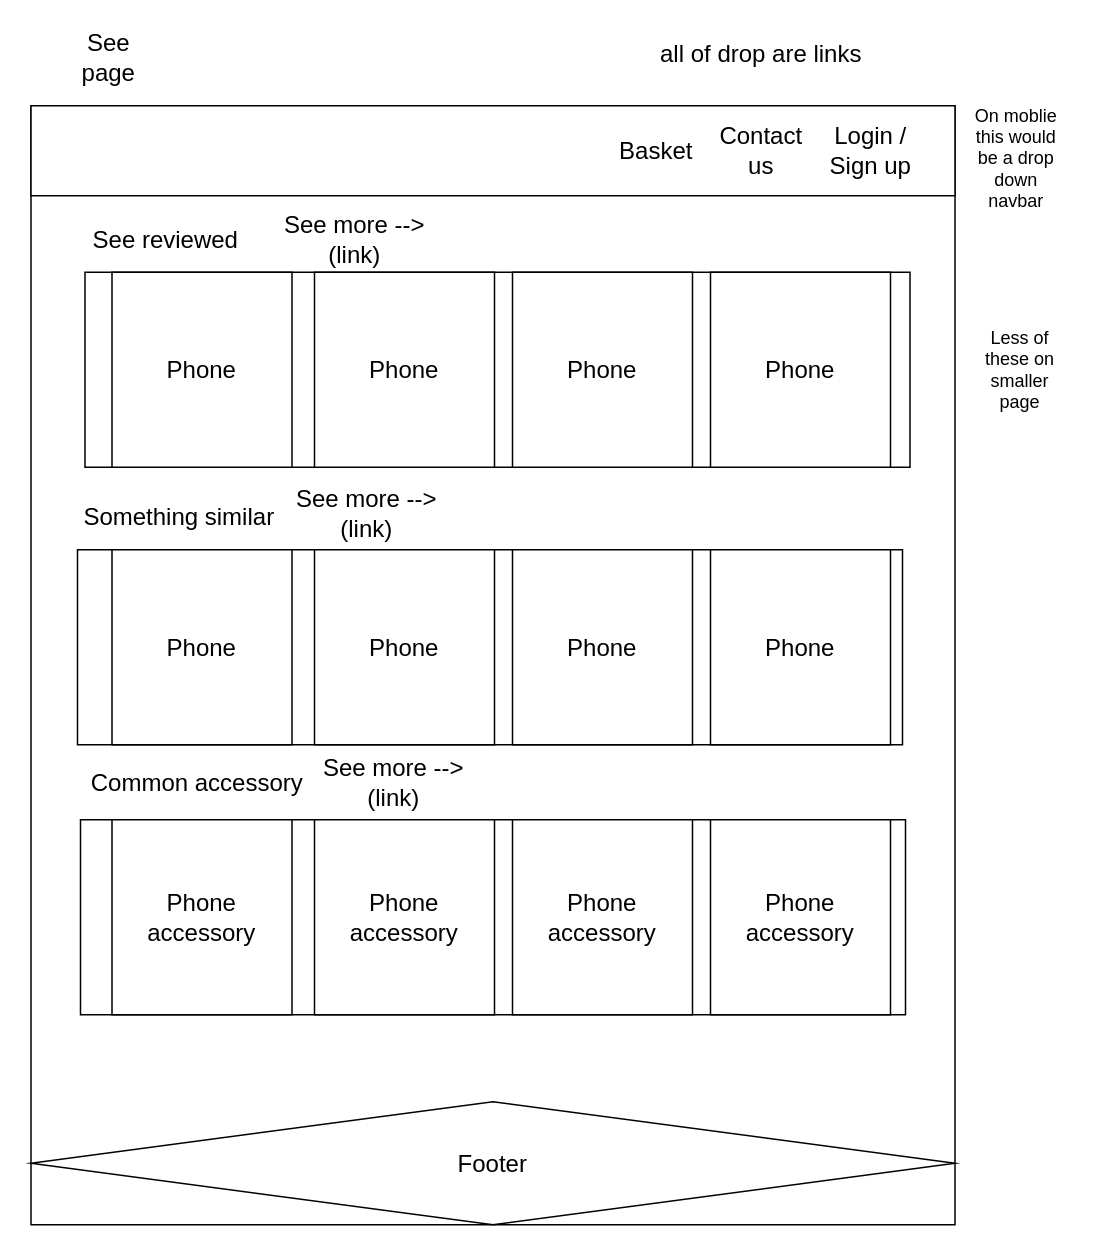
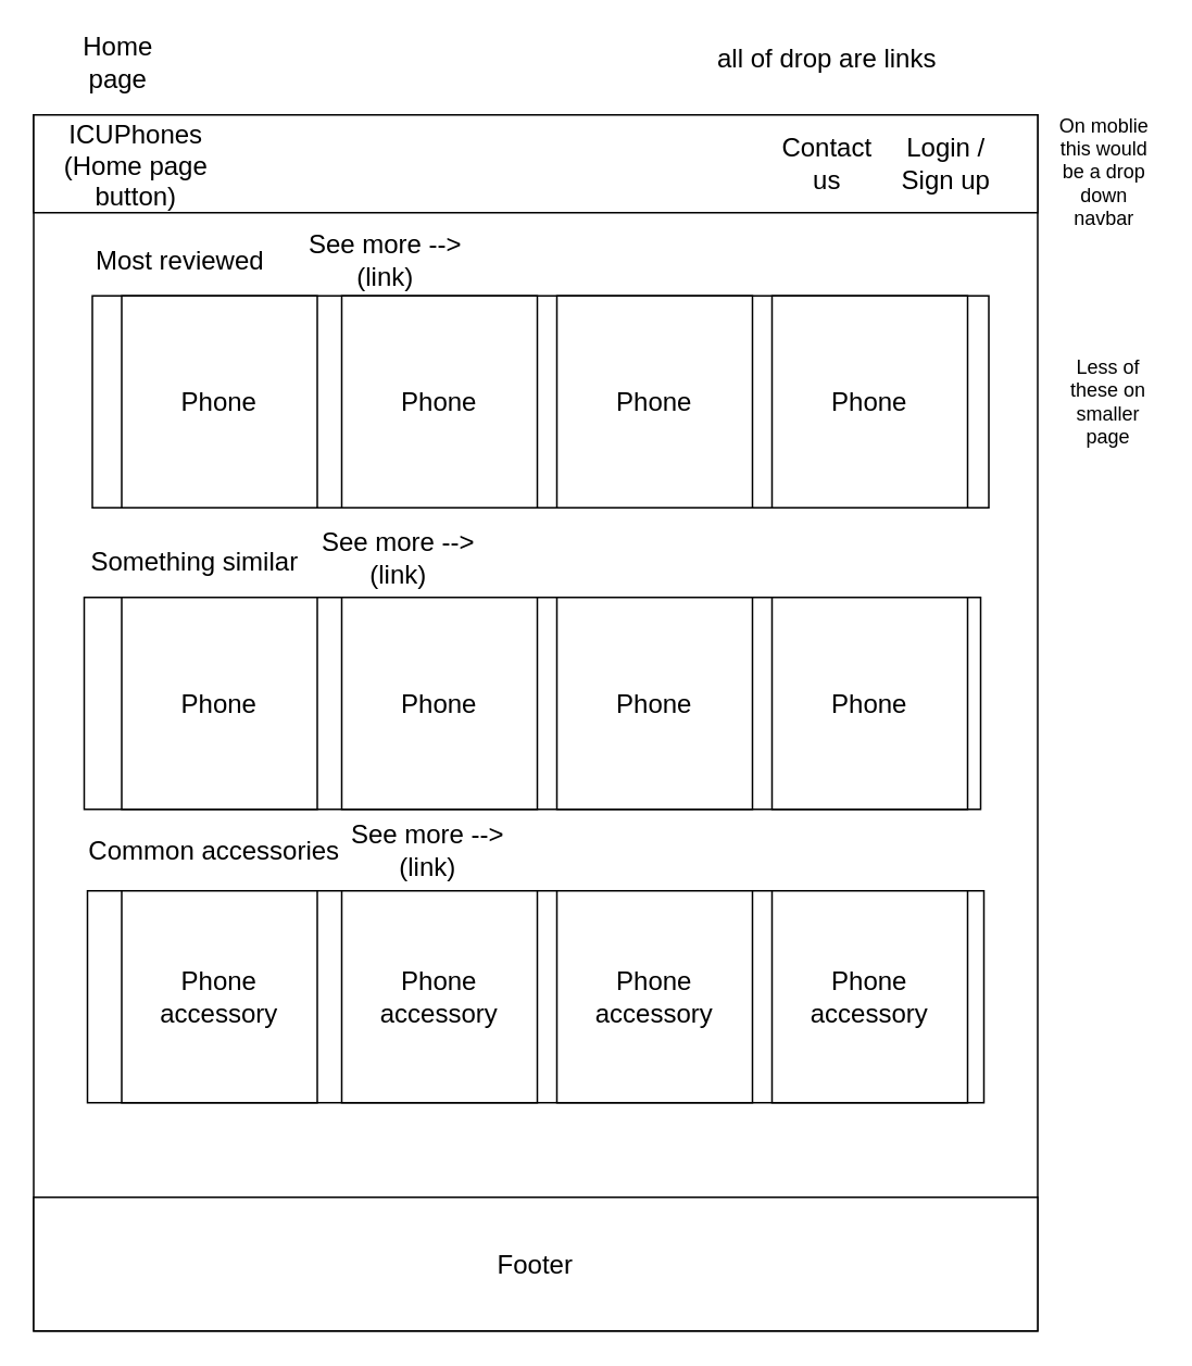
  <mxCell id="0" />
  <mxCell id="1" parent="0" />
  <mxCell id="2" value="" style="rounded=0;whiteSpace=wrap;html=1;fontSize=16;" vertex="1" parent="1"><mxGeometry x="20" y="70" width="616" height="746" as="geometry" /></mxCell>
- <mxCell id="3" value="See page" style="text;html=1;strokeColor=none;fillColor=none;align=center;verticalAlign=middle;whiteSpace=wrap;rounded=0;fontSize=16;" vertex="1" parent="1"><mxGeometry x="42" y="23" width="60" height="30" as="geometry" /></mxCell>
+ <mxCell id="3" value="Home page" style="text;html=1;strokeColor=none;fillColor=none;align=center;verticalAlign=middle;whiteSpace=wrap;rounded=0;fontSize=16;" vertex="1" parent="1"><mxGeometry x="42" y="23" width="60" height="30" as="geometry" /></mxCell>
  <mxCell id="4" value="" style="rounded=0;whiteSpace=wrap;html=1;fontSize=16;" vertex="1" parent="1"><mxGeometry x="20" y="70" width="616" height="60" as="geometry" /></mxCell>
+ <mxCell id="5" value="ICUPhones (Home page button)" style="text;html=1;strokeColor=none;fillColor=none;align=center;verticalAlign=middle;whiteSpace=wrap;rounded=0;fontSize=16;" vertex="1" parent="1"><mxGeometry x="24" y="81" width="118" height="39" as="geometry" /></mxCell>
  <mxCell id="6" value="Contact us" style="text;html=1;strokeColor=none;fillColor=none;align=center;verticalAlign=middle;whiteSpace=wrap;rounded=0;fontSize=16;" vertex="1" parent="1"><mxGeometry x="477" y="85" width="60" height="30" as="geometry" /></mxCell>
  <mxCell id="7" value="Login / Sign up" style="text;html=1;strokeColor=none;fillColor=none;align=center;verticalAlign=middle;whiteSpace=wrap;rounded=0;fontSize=16;" vertex="1" parent="1"><mxGeometry x="550" y="85" width="60" height="30" as="geometry" /></mxCell>
- <mxCell id="8" value="Basket" style="text;html=1;strokeColor=none;fillColor=none;align=center;verticalAlign=middle;whiteSpace=wrap;rounded=0;fontSize=16;" vertex="1" parent="1"><mxGeometry x="407" y="85" width="60" height="30" as="geometry" /></mxCell>
- <mxCell id="9" value="Footer" style="rhombus;whiteSpace=wrap;html=1;fontSize=16;" vertex="1" parent="1"><mxGeometry x="20" y="734" width="616" height="82" as="geometry" /></mxCell>
+ <mxCell id="9" value="Footer" style="rounded=0;whiteSpace=wrap;html=1;fontSize=16;" vertex="1" parent="1"><mxGeometry x="20" y="734" width="616" height="82" as="geometry" /></mxCell>
  <mxCell id="10" value="" style="rounded=0;whiteSpace=wrap;html=1;fontSize=16;" vertex="1" parent="1"><mxGeometry x="56" y="181" width="550" height="130" as="geometry" /></mxCell>
  <mxCell id="11" value="" style="rounded=0;whiteSpace=wrap;html=1;fontSize=16;" vertex="1" parent="1"><mxGeometry x="51" y="366" width="550" height="130" as="geometry" /></mxCell>
  <mxCell id="12" value="" style="rounded=0;whiteSpace=wrap;html=1;fontSize=16;" vertex="1" parent="1"><mxGeometry x="53" y="546" width="550" height="130" as="geometry" /></mxCell>
- <mxCell id="13" value="See reviewed" style="text;html=1;strokeColor=none;fillColor=none;align=center;verticalAlign=middle;whiteSpace=wrap;rounded=0;fontSize=16;" vertex="1" parent="1"><mxGeometry x="51" y="144" width="118" height="30" as="geometry" /></mxCell>
+ <mxCell id="13" value="Most reviewed" style="text;html=1;strokeColor=none;fillColor=none;align=center;verticalAlign=middle;whiteSpace=wrap;rounded=0;fontSize=16;" vertex="1" parent="1"><mxGeometry x="51" y="144" width="118" height="30" as="geometry" /></mxCell>
  <mxCell id="14" value="See more --&amp;gt; (link)" style="text;html=1;strokeColor=none;fillColor=none;align=center;verticalAlign=middle;whiteSpace=wrap;rounded=0;fontSize=16;" vertex="1" parent="1"><mxGeometry x="183" y="144" width="106" height="30" as="geometry" /></mxCell>
  <mxCell id="15" value="Phone" style="rounded=0;whiteSpace=wrap;html=1;fontSize=16;" vertex="1" parent="1"><mxGeometry x="74" y="181" width="120" height="130" as="geometry" /></mxCell>
  <mxCell id="16" value="Phone" style="rounded=0;whiteSpace=wrap;html=1;fontSize=16;" vertex="1" parent="1"><mxGeometry x="209" y="181" width="120" height="130" as="geometry" /></mxCell>
  <mxCell id="17" value="Phone" style="rounded=0;whiteSpace=wrap;html=1;fontSize=16;" vertex="1" parent="1"><mxGeometry x="341" y="181" width="120" height="130" as="geometry" /></mxCell>
  <mxCell id="18" value="Phone" style="rounded=0;whiteSpace=wrap;html=1;fontSize=16;" vertex="1" parent="1"><mxGeometry x="473" y="181" width="120" height="130" as="geometry" /></mxCell>
  <mxCell id="19" value="Phone" style="rounded=0;whiteSpace=wrap;html=1;fontSize=16;" vertex="1" parent="1"><mxGeometry x="74" y="366" width="120" height="130" as="geometry" /></mxCell>
  <mxCell id="20" value="Phone" style="rounded=0;whiteSpace=wrap;html=1;fontSize=16;" vertex="1" parent="1"><mxGeometry x="209" y="366" width="120" height="130" as="geometry" /></mxCell>
  <mxCell id="21" value="Phone" style="rounded=0;whiteSpace=wrap;html=1;fontSize=16;" vertex="1" parent="1"><mxGeometry x="341" y="366" width="120" height="130" as="geometry" /></mxCell>
  <mxCell id="22" value="Phone" style="rounded=0;whiteSpace=wrap;html=1;fontSize=16;" vertex="1" parent="1"><mxGeometry x="473" y="366" width="120" height="130" as="geometry" /></mxCell>
  <mxCell id="23" value="Phone accessory" style="rounded=0;whiteSpace=wrap;html=1;fontSize=16;" vertex="1" parent="1"><mxGeometry x="74" y="546" width="120" height="130" as="geometry" /></mxCell>
  <mxCell id="24" value="Phone accessory" style="rounded=0;whiteSpace=wrap;html=1;fontSize=16;" vertex="1" parent="1"><mxGeometry x="209" y="546" width="120" height="130" as="geometry" /></mxCell>
  <mxCell id="25" value="Phone accessory" style="rounded=0;whiteSpace=wrap;html=1;fontSize=16;" vertex="1" parent="1"><mxGeometry x="341" y="546" width="120" height="130" as="geometry" /></mxCell>
  <mxCell id="26" value="Phone accessory" style="rounded=0;whiteSpace=wrap;html=1;fontSize=16;" vertex="1" parent="1"><mxGeometry x="473" y="546" width="120" height="130" as="geometry" /></mxCell>
  <mxCell id="27" value="Something similar" style="text;html=1;strokeColor=none;fillColor=none;align=center;verticalAlign=middle;whiteSpace=wrap;rounded=0;fontSize=16;" vertex="1" parent="1"><mxGeometry x="53" y="329" width="132" height="30" as="geometry" /></mxCell>
  <mxCell id="28" value="See more --&amp;gt; (link)" style="text;html=1;strokeColor=none;fillColor=none;align=center;verticalAlign=middle;whiteSpace=wrap;rounded=0;fontSize=16;" vertex="1" parent="1"><mxGeometry x="194" y="327" width="100" height="30" as="geometry" /></mxCell>
- <mxCell id="29" value="Common accessory" style="text;html=1;strokeColor=none;fillColor=none;align=center;verticalAlign=middle;whiteSpace=wrap;rounded=0;fontSize=16;" vertex="1" parent="1"><mxGeometry x="53" y="506" width="156" height="30" as="geometry" /></mxCell>
+ <mxCell id="29" value="Common accessories" style="text;html=1;strokeColor=none;fillColor=none;align=center;verticalAlign=middle;whiteSpace=wrap;rounded=0;fontSize=16;" vertex="1" parent="1"><mxGeometry x="53" y="506" width="156" height="30" as="geometry" /></mxCell>
  <mxCell id="30" value="See more --&amp;gt; (link)" style="text;html=1;strokeColor=none;fillColor=none;align=center;verticalAlign=middle;whiteSpace=wrap;rounded=0;fontSize=16;" vertex="1" parent="1"><mxGeometry x="214" y="506" width="96" height="30" as="geometry" /></mxCell>
  <mxCell id="31" value="all of drop are links" style="text;html=1;strokeColor=none;fillColor=none;align=center;verticalAlign=middle;whiteSpace=wrap;rounded=0;fontSize=16;" vertex="1" parent="1"><mxGeometry x="425" y="20" width="164" height="30" as="geometry" /></mxCell>
  <mxCell id="32" value="On moblie this would be a drop down navbar" style="text;html=1;align=center;verticalAlign=middle;whiteSpace=wrap;rounded=0;" vertex="1" parent="1"><mxGeometry x="647" y="90" width="60" height="30" as="geometry" /></mxCell>
  <mxCell id="33" value="Less of these on smaller page" style="text;html=1;align=center;verticalAlign=middle;whiteSpace=wrap;rounded=0;" vertex="1" parent="1"><mxGeometry x="650" y="231" width="59" height="30" as="geometry" /></mxCell>
